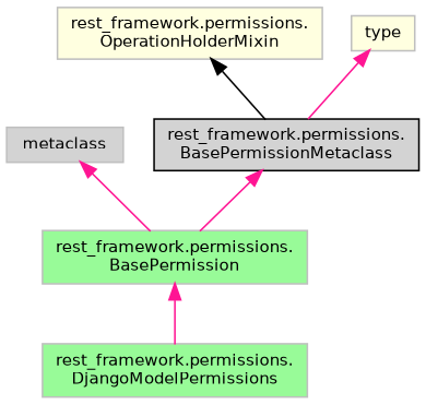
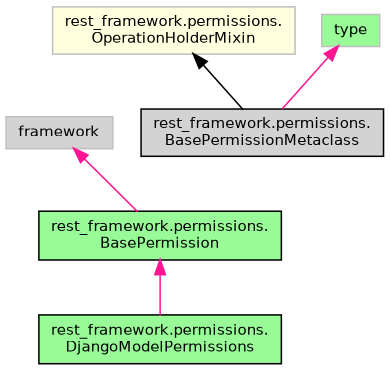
  digraph {
    node [color=black fillcolor=palegreen fontname=Helvetica fontsize=10 shape=record style=filled]
    edge [color=deeppink dir=back fontname=Helvetica fontsize=10 labelfontname=Helvetica labelfontsize=10 style=solid]
-   n1 [color=grey75 fontcolor=black height=0.2 label="rest_framework.permissions.\lDjangoModelPermissions" width=0.4]
-   n2 [color=grey75 height=0.2 label="rest_framework.permissions.\lBasePermission" width=0.4]
-   n3 [color=grey75 fillcolor=lightgrey height=0.2 label=metaclass width=0.4]
+   n1 [fontcolor=black height=0.2 label="rest_framework.permissions.\lDjangoModelPermissions" width=0.4]
+   n2 [height=0.2 label="rest_framework.permissions.\lBasePermission" width=0.4]
+   n3 [color=grey75 fillcolor=lightgrey height=0.2 label=framework width=0.4]
    n4 [fillcolor=lightgrey height=0.2 label="rest_framework.permissions.\lBasePermissionMetaclass" width=0.4]
    n5 [color=grey75 fillcolor=lightyellow height=0.2 label="rest_framework.permissions.\lOperationHolderMixin" width=0.4]
-   n6 [color=grey75 fillcolor=lightyellow height=0.2 label=type width=0.4]
+   n6 [color=grey75 height=0.2 label=type width=0.4]
    n2 -> n1
    n3 -> n2
-   n4 -> n2
    n5 -> n4 [color=black]
    n6 -> n4
  }
